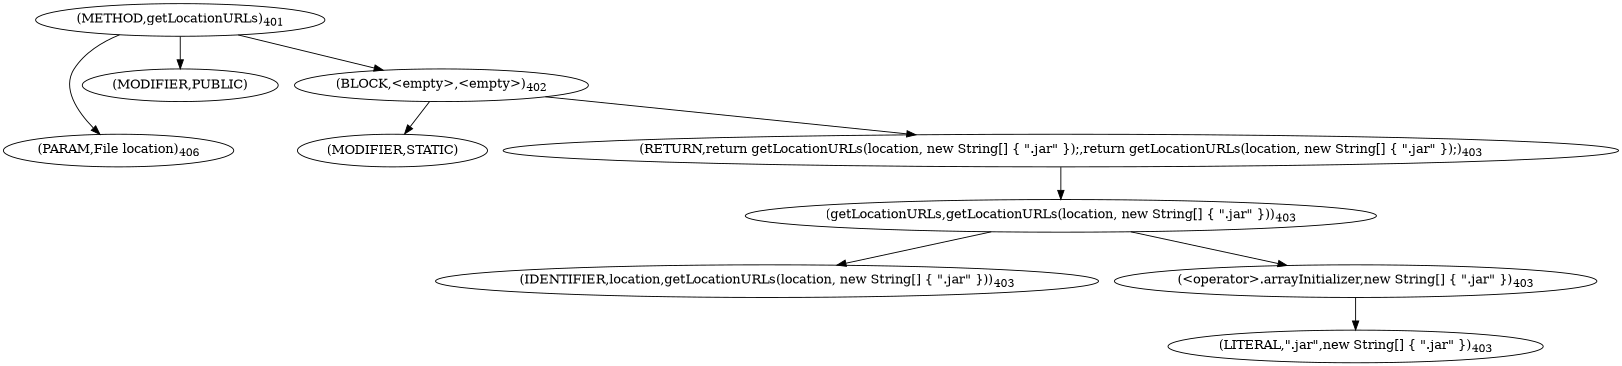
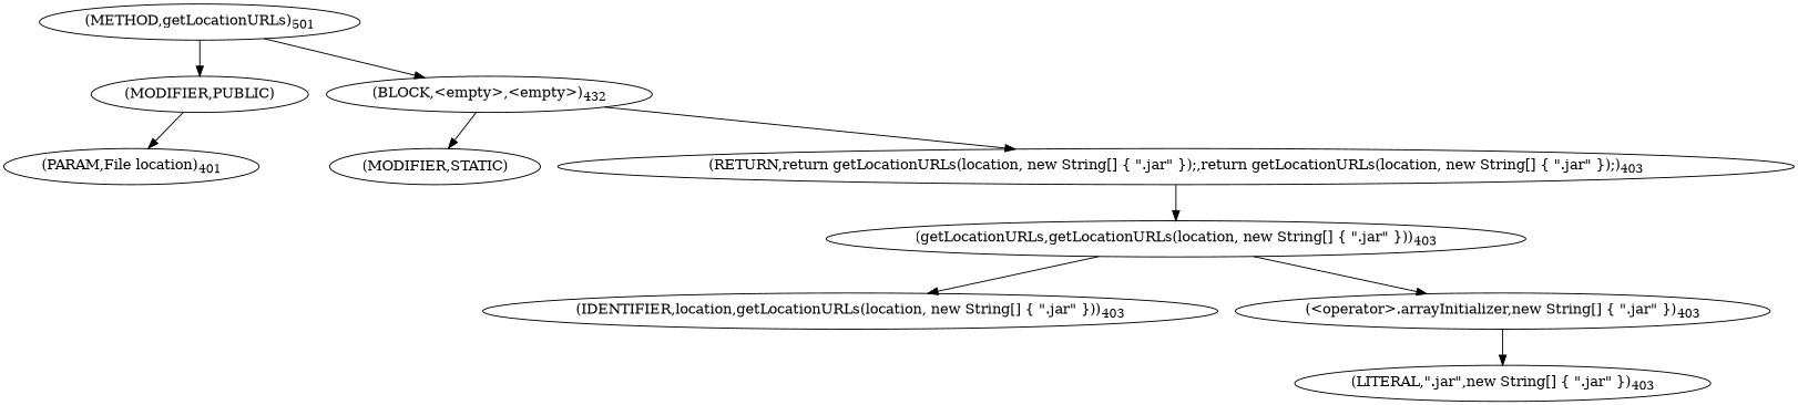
  digraph {
-   n1 [label=<(METHOD,getLocationURLs)<SUB>401</SUB>>]
-   n2 [label=<(PARAM,File location)<SUB>406</SUB>>]
-   n3 [label=<(BLOCK,&lt;empty&gt;,&lt;empty&gt;)<SUB>402</SUB>>]
+   n1 [label=<(METHOD,getLocationURLs)<SUB>501</SUB>>]
+   n2 [label=<(PARAM,File location)<SUB>401</SUB>>]
+   n3 [label=<(BLOCK,&lt;empty&gt;,&lt;empty&gt;)<SUB>432</SUB>>]
    n4 [label=<(MODIFIER,PUBLIC)>]
    n5 [label=<(MODIFIER,STATIC)>]
    n6 [label=<(RETURN,return getLocationURLs(location, new String[] { &quot;.jar&quot; });,return getLocationURLs(location, new String[] { &quot;.jar&quot; });)<SUB>403</SUB>>]
    n7 [label=<(getLocationURLs,getLocationURLs(location, new String[] { &quot;.jar&quot; }))<SUB>403</SUB>>]
    n8 [label=<(IDENTIFIER,location,getLocationURLs(location, new String[] { &quot;.jar&quot; }))<SUB>403</SUB>>]
    n9 [label=<(&lt;operator&gt;.arrayInitializer,new String[] { &quot;.jar&quot; })<SUB>403</SUB>>]
    n10 [label=<(LITERAL,&quot;.jar&quot;,new String[] { &quot;.jar&quot; })<SUB>403</SUB>>]
-   n1 -> n2
+   n4 -> n2
    n1 -> n3
    n1 -> n4
    n3 -> n5
    n3 -> n6
    n6 -> n7
    n7 -> n8
    n7 -> n9
    n9 -> n10
  }
